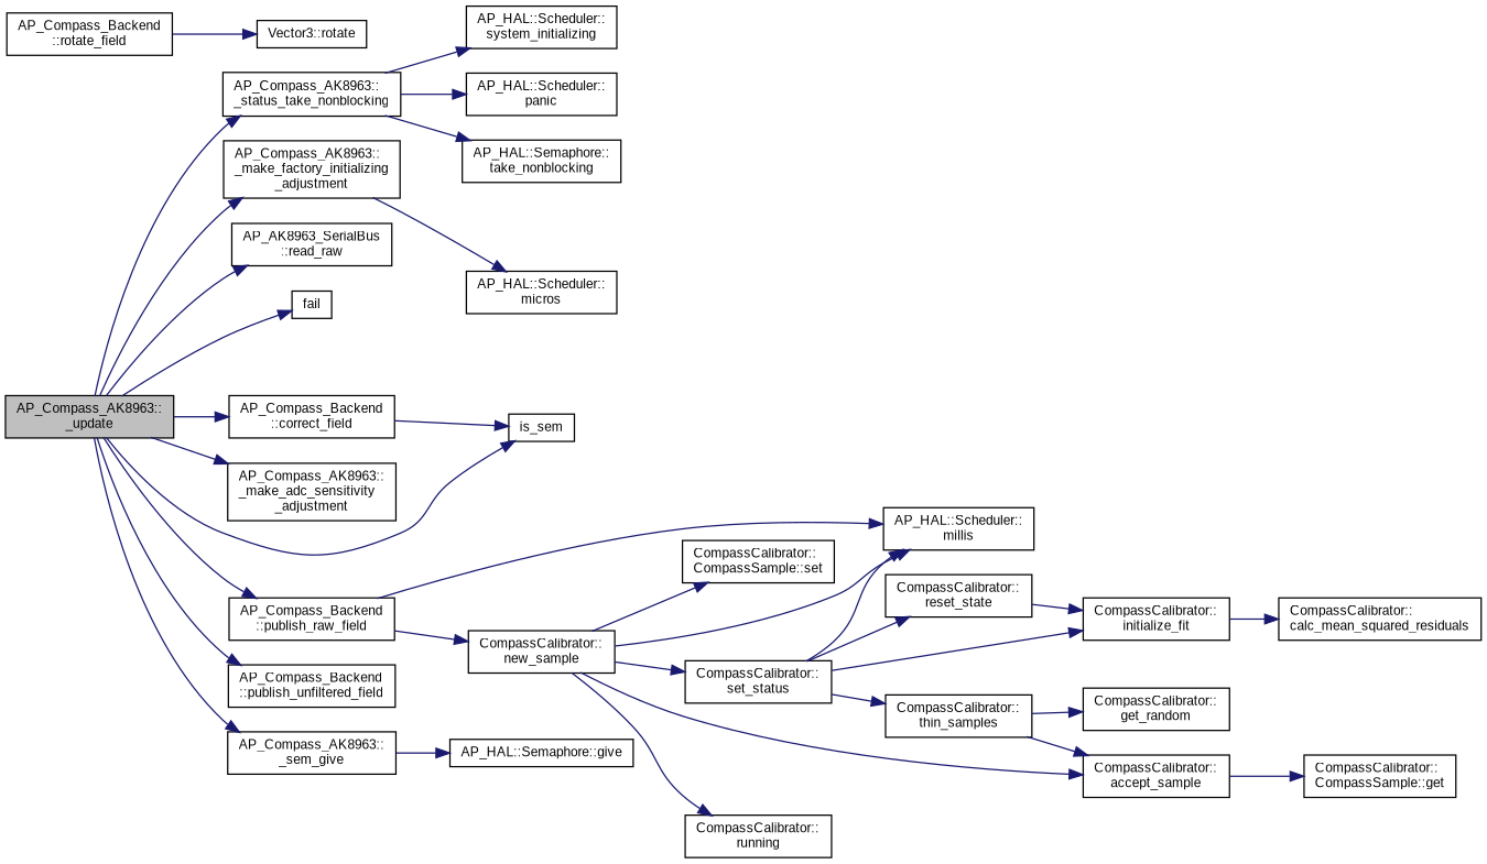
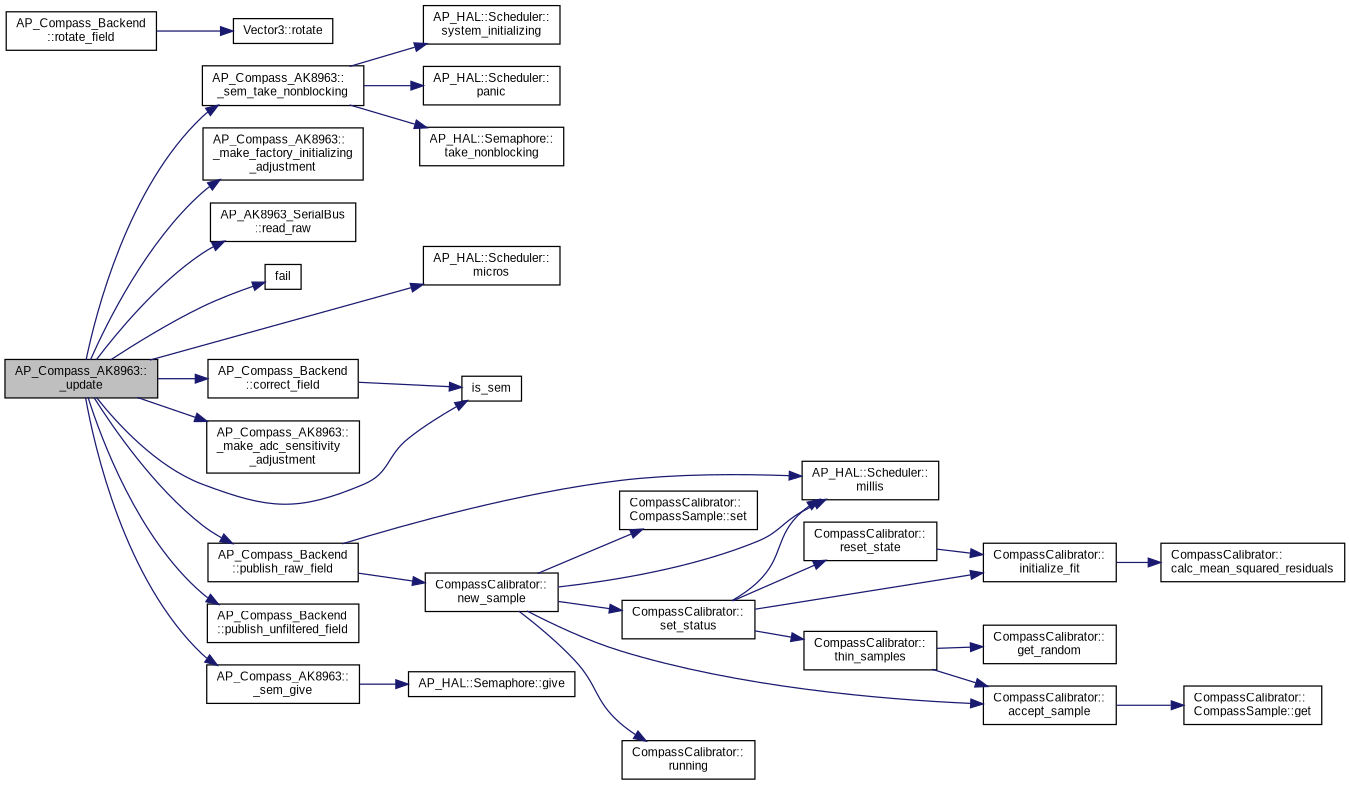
  digraph {
    fontname="Liberation Sans"
    rankdir=LR
    node [color=black fillcolor=white fontname="Liberation Sans" fontsize=10 shape=record style=filled]
    edge [color=midnightblue fontname="Liberation Sans" fontsize=10 labelfontname=Helvetica labelfontsize=10 style=solid]
    n1 [fillcolor=grey75 fontcolor=black height=0.2 label="AP_Compass_AK8963::\l_update" width=0.4]
    n2 [height=0.2 label="AP_HAL::Scheduler::\lmicros" width=0.4]
-   n3 [height=0.2 label="AP_Compass_AK8963::\l_status_take_nonblocking" width=0.4]
+   n3 [height=0.2 label="AP_Compass_AK8963::\l_sem_take_nonblocking" width=0.4]
    n4 [height=0.2 label="AP_AK8963_SerialBus\l::read_raw" width=0.4]
    n5 [height=0.2 label=fail width=0.4]
    n6 [height=0.2 label=is_sem width=0.4]
    n7 [height=0.2 label="AP_Compass_AK8963::\l_make_factory_initializing\l_adjustment" width=0.4]
    n8 [height=0.2 label="AP_Compass_AK8963::\l_make_adc_sensitivity\l_adjustment" width=0.4]
    n9 [height=0.2 label="AP_Compass_Backend\l::publish_raw_field" width=0.4]
    n10 [height=0.2 label="AP_Compass_Backend\l::correct_field" width=0.4]
    n11 [height=0.2 label="AP_Compass_Backend\l::publish_unfiltered_field" width=0.4]
    n12 [height=0.2 label="AP_Compass_AK8963::\l_sem_give" width=0.4]
    n13 [height=0.2 label="AP_HAL::Semaphore::\ltake_nonblocking" width=0.4]
    n14 [height=0.2 label="AP_HAL::Scheduler::\lsystem_initializing" width=0.4]
    n15 [height=0.2 label="AP_HAL::Scheduler::\lpanic" width=0.4]
    n16 [height=0.2 label="AP_Compass_Backend\l::rotate_field" width=0.4]
    n17 [height=0.2 label="Vector3::rotate" width=0.4]
    n18 [height=0.2 label="AP_HAL::Scheduler::\lmillis" width=0.4]
    n19 [height=0.2 label="CompassCalibrator::\lnew_sample" width=0.4]
    n20 [height=0.2 label="AP_HAL::Semaphore::give" width=0.4]
    n21 [height=0.2 label="CompassCalibrator::\lset_status" width=0.4]
    n22 [height=0.2 label="CompassCalibrator::\laccept_sample" width=0.4]
    n23 [height=0.2 label="CompassCalibrator::\lrunning" width=0.4]
    n24 [height=0.2 label="CompassCalibrator::\lCompassSample::set" width=0.4]
    n25 [height=0.2 label="CompassCalibrator::\lreset_state" width=0.4]
    n26 [height=0.2 label="CompassCalibrator::\linitialize_fit" width=0.4]
    n27 [height=0.2 label="CompassCalibrator::\lthin_samples" width=0.4]
    n28 [height=0.2 label="CompassCalibrator::\lCompassSample::get" width=0.4]
    n29 [height=0.2 label="CompassCalibrator::\lcalc_mean_squared_residuals" width=0.4]
    n30 [height=0.2 label="CompassCalibrator::\lget_random" width=0.4]
-   n7 -> n2
+   n1 -> n2
    n1 -> n3
    n1 -> n4
    n1 -> n5
    n1 -> n6
    n1 -> n7
    n1 -> n8
    n1 -> n9
    n1 -> n10
    n1 -> n11
    n1 -> n12
    n3 -> n13
    n3 -> n14
    n3 -> n15
    n9 -> n18
    n9 -> n19
    n10 -> n6
    n12 -> n20
    n16 -> n17
    n19 -> n18
    n19 -> n21
    n19 -> n22
    n19 -> n23
    n19 -> n24
    n21 -> n18
    n21 -> n25
    n21 -> n26
    n21 -> n27
    n22 -> n28
    n25 -> n26
    n26 -> n29
    n27 -> n22
    n27 -> n30
  }
